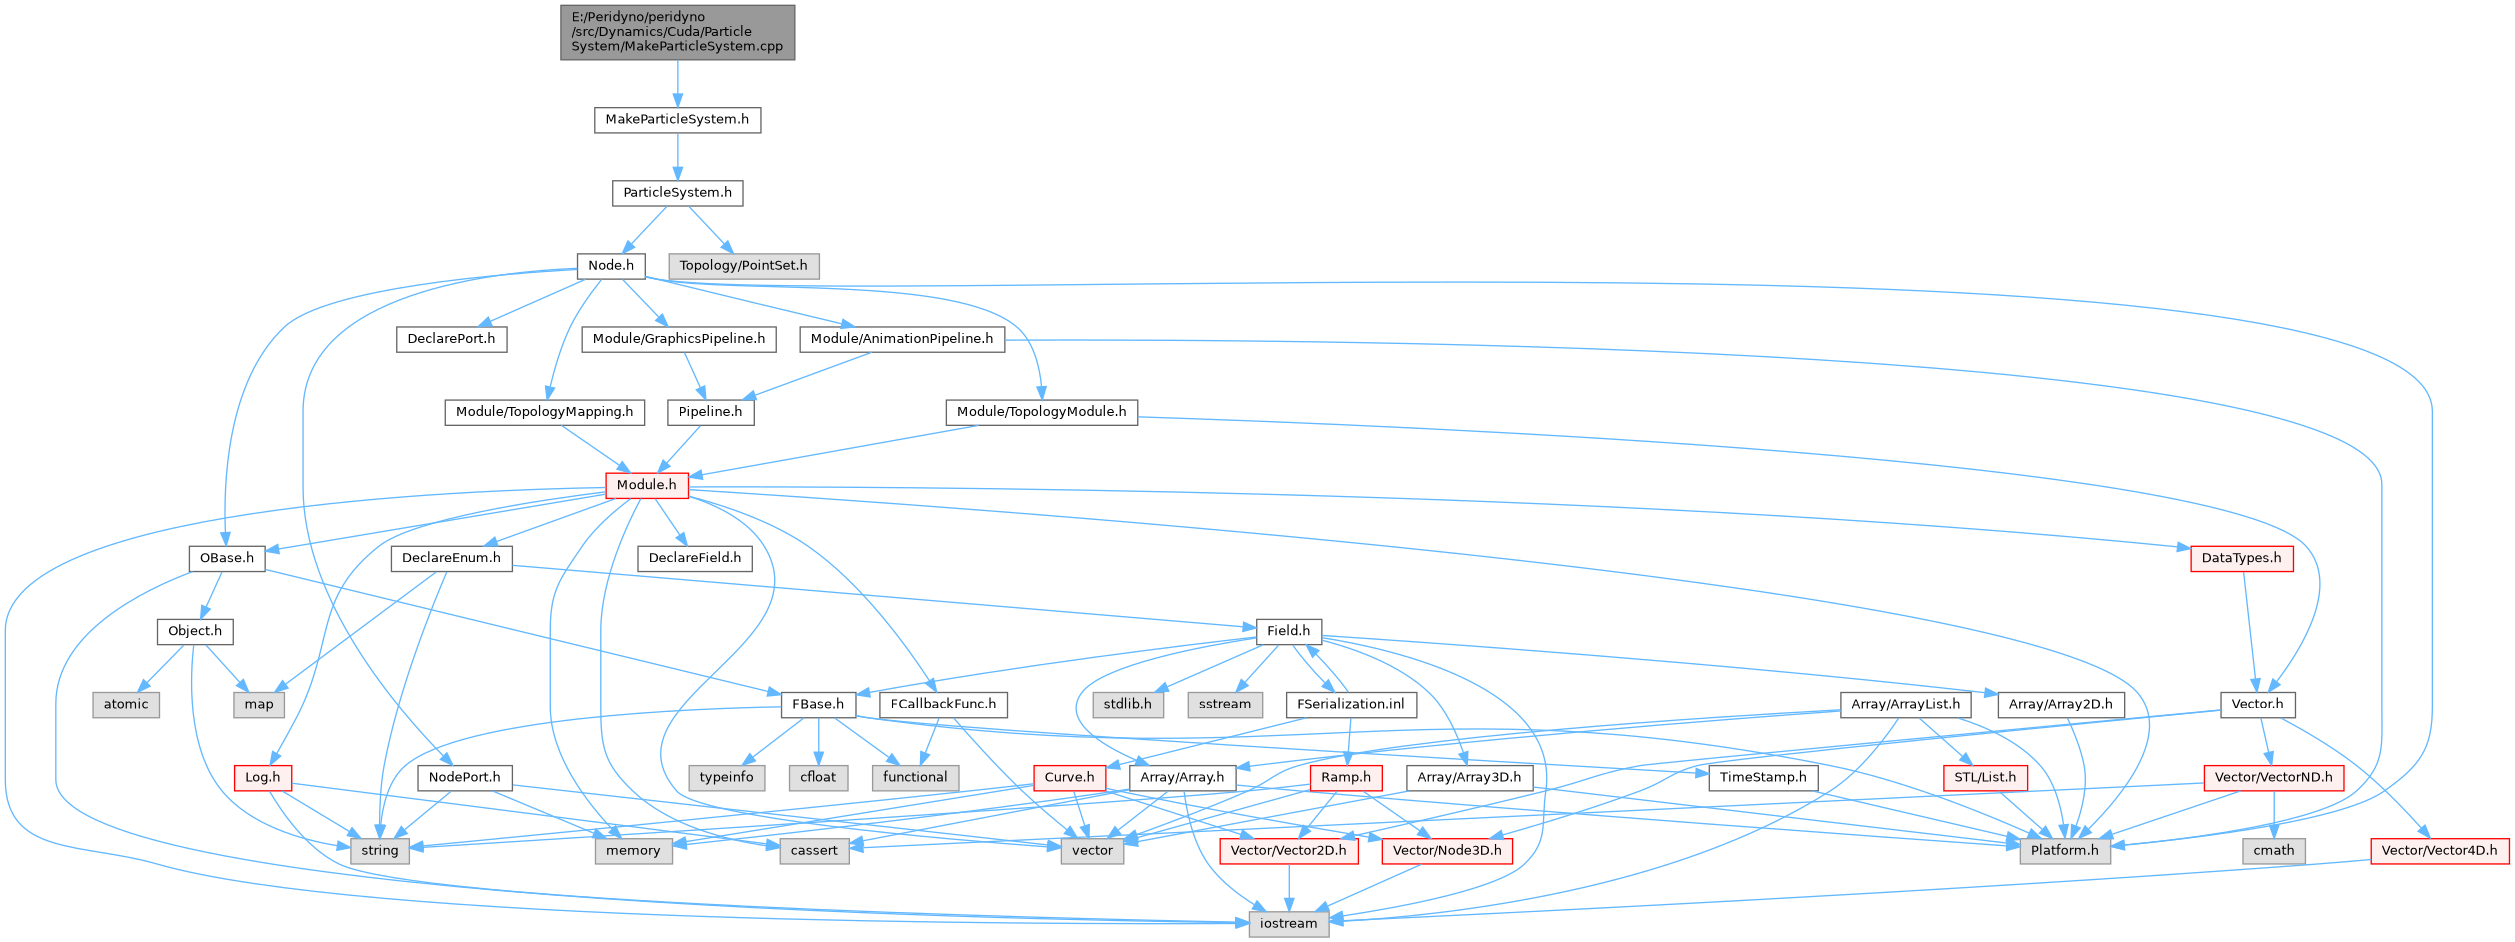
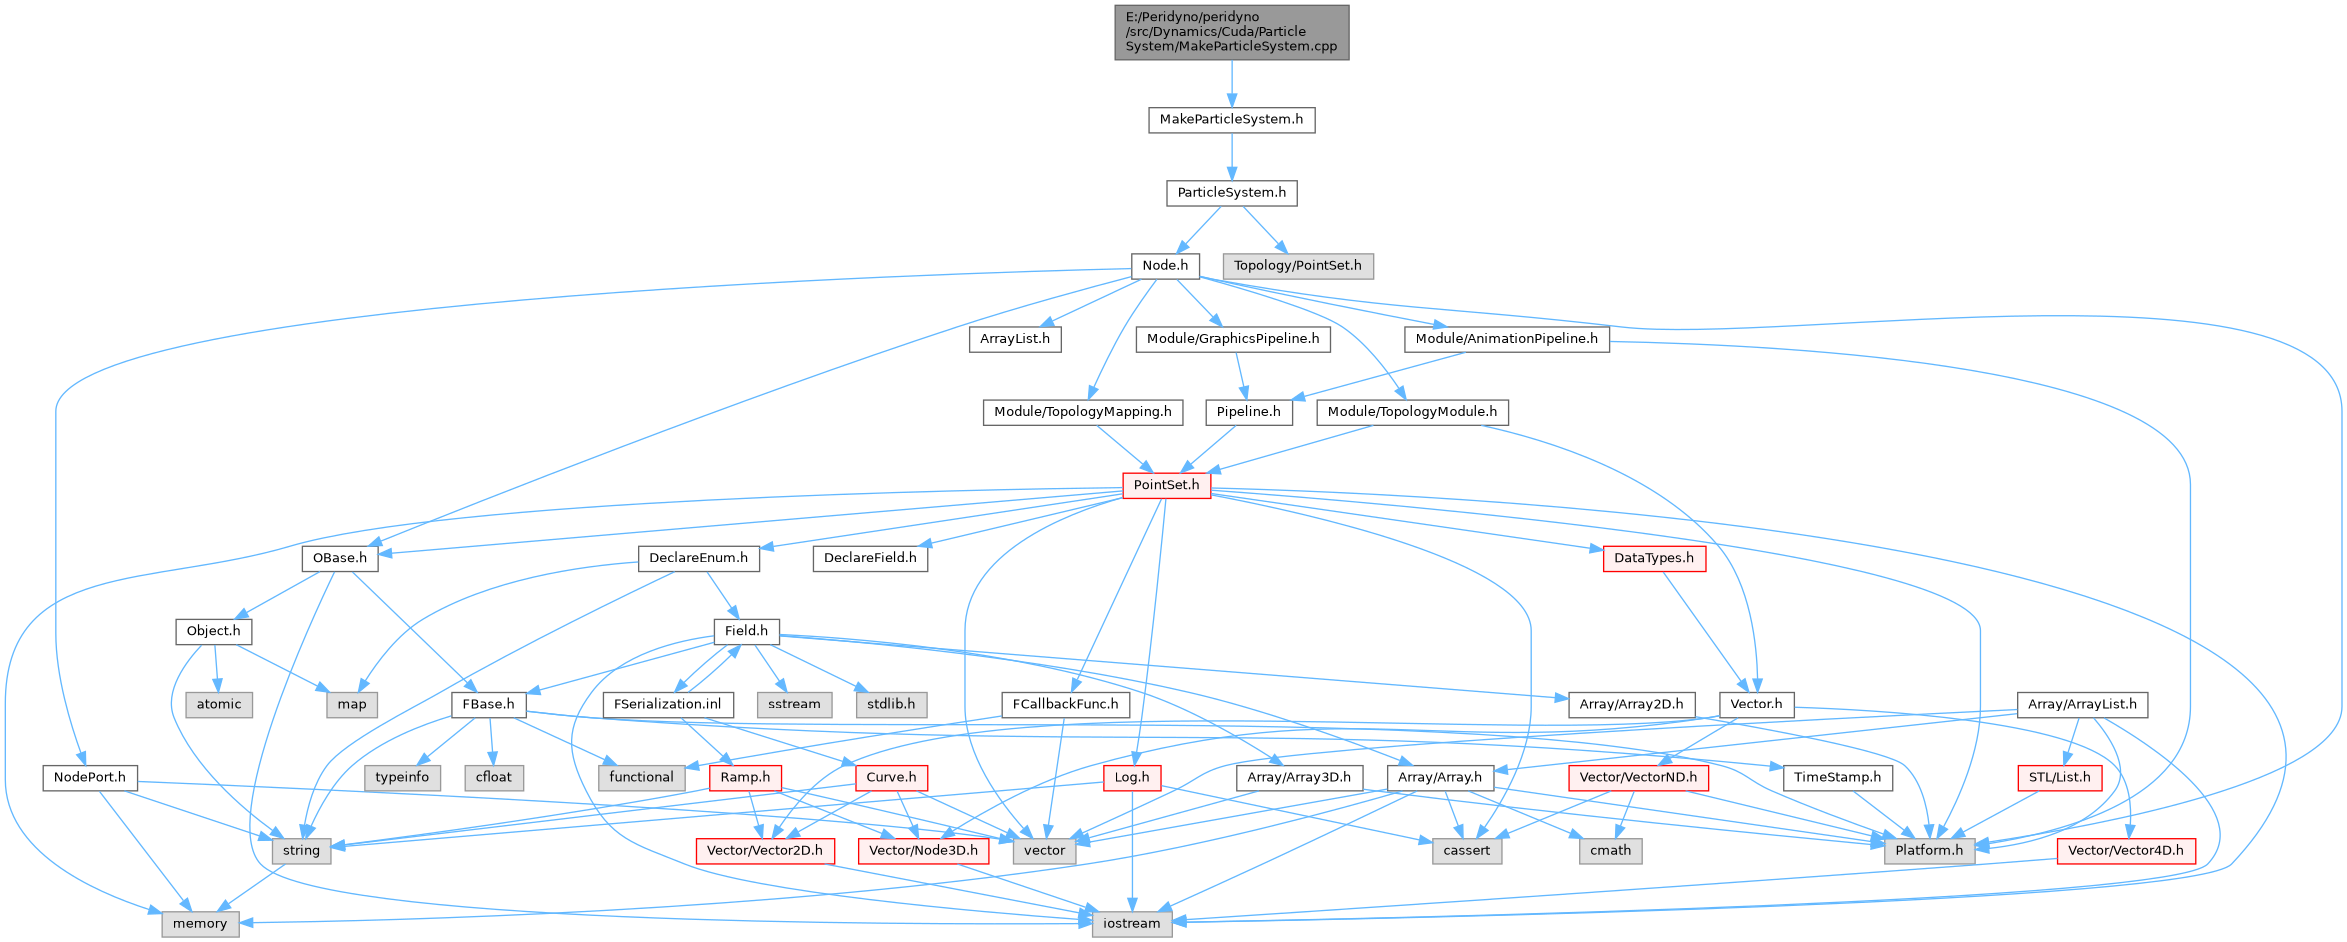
  digraph {
    node [color=grey40 fillcolor=white fontname=Helvetica fontsize=10 shape=box style=filled]
    edge [color=steelblue1 fontname=Helvetica fontsize=10 labelfontname=Helvetica labelfontsize=10 style=solid]
    n1 [color=gray40 fillcolor=grey60 fontcolor=black height=0.2 label="E:/Peridyno/peridyno\l/src/Dynamics/Cuda/Particle\lSystem/MakeParticleSystem.cpp" width=0.4]
    n2 [height=0.2 label="MakeParticleSystem.h" width=0.4]
    n3 [height=0.2 label="ParticleSystem.h" width=0.4]
    n4 [height=0.2 label="Node.h" width=0.4]
    n5 [color=grey60 fillcolor="#E0E0E0" height=0.2 label="Topology/PointSet.h" width=0.4]
    n6 [height=0.2 label="OBase.h" width=0.4]
    n7 [color=grey60 fillcolor="#E0E0E0" height=0.2 label="Platform.h" width=0.4]
-   n8 [height=0.2 label="DeclarePort.h" width=0.4]
+   n8 [height=0.2 label="ArrayList.h" width=0.4]
    n9 [height=0.2 label="NodePort.h" width=0.4]
    n10 [height=0.2 label="Module/TopologyModule.h" width=0.4]
    n11 [height=0.2 label="Module/TopologyMapping.h" width=0.4]
    n12 [height=0.2 label="Module/AnimationPipeline.h" width=0.4]
    n13 [height=0.2 label="Module/GraphicsPipeline.h" width=0.4]
    n14 [color=grey60 fillcolor="#E0E0E0" height=0.2 label=iostream width=0.4]
    n15 [height=0.2 label="FBase.h" width=0.4]
    n16 [height=0.2 label="Object.h" width=0.4]
    n17 [height=0.2 label="Field.h" width=0.4]
    n18 [color=grey60 fillcolor="#E0E0E0" height=0.2 label="stdlib.h" width=0.4]
    n19 [color=grey60 fillcolor="#E0E0E0" height=0.2 label=sstream width=0.4]
    n20 [height=0.2 label="Array/Array.h" width=0.4]
    n21 [height=0.2 label="Array/Array2D.h" width=0.4]
    n22 [height=0.2 label="Array/Array3D.h" width=0.4]
    n23 [height=0.2 label="FSerialization.inl" width=0.4]
    n24 [color=grey60 fillcolor="#E0E0E0" height=0.2 label=string width=0.4]
    n25 [color=grey60 fillcolor="#E0E0E0" height=0.2 label=vector width=0.4]
    n26 [color=grey60 fillcolor="#E0E0E0" height=0.2 label=memory width=0.4]
    n27 [height=0.2 label="Vector.h" width=0.4]
-   n28 [color=red fillcolor="#FFF0F0" height=0.2 label="Module.h" width=0.4]
+   n28 [color=red fillcolor="#FFF0F0" height=0.2 label="PointSet.h" width=0.4]
    n29 [height=0.2 label="Pipeline.h" width=0.4]
    n30 [height=0.2 label="TimeStamp.h" width=0.4]
    n31 [color=grey60 fillcolor="#E0E0E0" height=0.2 label=typeinfo width=0.4]
    n32 [color=grey60 fillcolor="#E0E0E0" height=0.2 label=functional width=0.4]
    n33 [color=grey60 fillcolor="#E0E0E0" height=0.2 label=cfloat width=0.4]
    n34 [color=grey60 fillcolor="#E0E0E0" height=0.2 label=atomic width=0.4]
    n35 [color=grey60 fillcolor="#E0E0E0" height=0.2 label=map width=0.4]
    n36 [color=grey60 fillcolor="#E0E0E0" height=0.2 label=cassert width=0.4]
    n37 [color=grey60 fillcolor="#E0E0E0" height=0.2 label=cmath width=0.4]
    n38 [height=0.2 label="Array/ArrayList.h" width=0.4]
    n39 [color=red fillcolor="#FFF0F0" height=0.2 label="STL/List.h" width=0.4]
    n40 [color=red fillcolor="#FFF0F0" height=0.2 label="Ramp.h" width=0.4]
    n41 [color=red fillcolor="#FFF0F0" height=0.2 label="Curve.h" width=0.4]
    n42 [color=red fillcolor="#FFF0F0" height=0.2 label="Vector/Vector2D.h" width=0.4]
    n43 [color=red fillcolor="#FFF0F0" height=0.2 label="Vector/Node3D.h" width=0.4]
    n44 [color=red fillcolor="#FFF0F0" height=0.2 label="Vector/Vector4D.h" width=0.4]
    n45 [color=red fillcolor="#FFF0F0" height=0.2 label="Vector/VectorND.h" width=0.4]
    n46 [color=red fillcolor="#FFF0F0" height=0.2 label="Log.h" width=0.4]
    n47 [color=red fillcolor="#FFF0F0" height=0.2 label="DataTypes.h" width=0.4]
    n48 [height=0.2 label="DeclareEnum.h" width=0.4]
    n49 [height=0.2 label="DeclareField.h" width=0.4]
    n50 [height=0.2 label="FCallbackFunc.h" width=0.4]
    n1 -> n2
    n2 -> n3
    n3 -> n4
    n3 -> n5
    n4 -> n6
    n4 -> n7
    n4 -> n8
    n4 -> n9
    n4 -> n10
    n4 -> n11
    n4 -> n12
    n4 -> n13
    n6 -> n14
    n6 -> n15
    n6 -> n16
    n9 -> n24
    n9 -> n25
    n9 -> n26
    n10 -> n27
    n10 -> n28
    n11 -> n28
    n12 -> n7
    n12 -> n29
    n13 -> n29
    n15 -> n7
    n15 -> n24
    n15 -> n30
    n15 -> n31
    n15 -> n32
    n15 -> n33
    n16 -> n24
    n16 -> n34
    n16 -> n35
    n17 -> n14
    n17 -> n15
    n17 -> n18
    n17 -> n19
    n17 -> n20
    n17 -> n21
    n17 -> n22
    n17 -> n23
    n20 -> n7
    n20 -> n14
    n20 -> n25
    n20 -> n26
    n20 -> n36
+   n20 -> n37
    n21 -> n7
    n22 -> n7
    n22 -> n25
    n23 -> n17
    n23 -> n40
    n23 -> n41
    n27 -> n42
    n27 -> n43
    n27 -> n44
    n27 -> n45
    n28 -> n6
    n28 -> n7
    n28 -> n14
    n28 -> n25
    n28 -> n26
    n28 -> n36
    n28 -> n46
    n28 -> n47
    n28 -> n48
    n28 -> n49
    n28 -> n50
    n29 -> n28
    n30 -> n7
    n38 -> n7
    n38 -> n14
    n38 -> n20
    n38 -> n25
    n38 -> n39
    n39 -> n7
    n40 -> n24
    n40 -> n25
    n40 -> n42
    n40 -> n43
    n41 -> n24
    n41 -> n25
-   n41 -> n26
+   n24 -> n26
    n41 -> n42
    n41 -> n43
    n42 -> n14
    n43 -> n14
    n44 -> n14
    n45 -> n7
    n45 -> n36
    n45 -> n37
    n46 -> n14
    n46 -> n24
    n46 -> n36
    n47 -> n27
    n48 -> n17
    n48 -> n24
    n48 -> n35
    n50 -> n25
    n50 -> n32
  }
